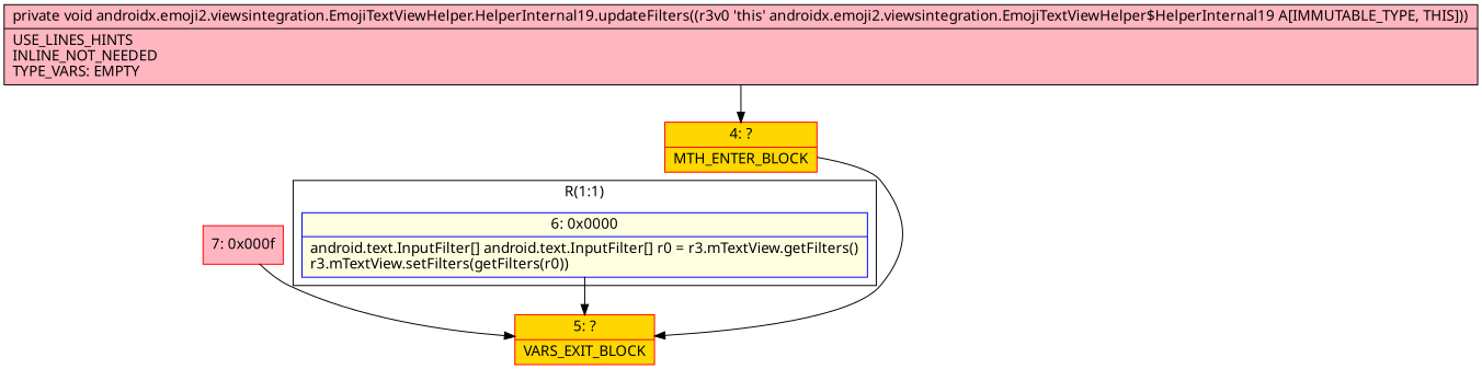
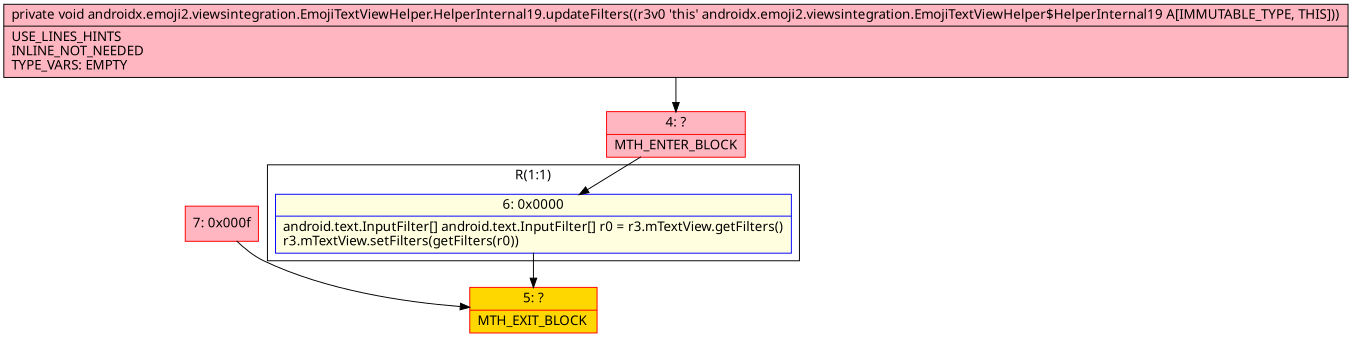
  digraph {
    fontname="Noto Sans"
    node [color=red fillcolor=gold fontname="Noto Sans" shape=record style=filled]
    edge [fontname="Noto Sans"]
    n1 [color=blue fillcolor=lightyellow label="{6\:\ 0x0000|android.text.InputFilter[] android.text.InputFilter[] r0 = r3.mTextView.getFilters()\lr3.mTextView.setFilters(getFilters(r0))\l}"]
-   n2 [label="{5\:\ ?|VARS_EXIT_BLOCK\l}"]
+   n2 [label="{5\:\ ?|MTH_EXIT_BLOCK\l}"]
    n3 [fillcolor=lightpink label="{7\:\ 0x000f}"]
-   n4 [label="{4\:\ ?|MTH_ENTER_BLOCK\l}"]
+   n4 [fillcolor=lightpink label="{4\:\ ?|MTH_ENTER_BLOCK\l}"]
    n5 [fillcolor=lightpink label="{private void androidx.emoji2.viewsintegration.EmojiTextViewHelper.HelperInternal19.updateFilters((r3v0 'this' androidx.emoji2.viewsintegration.EmojiTextViewHelper$HelperInternal19 A[IMMUTABLE_TYPE, THIS]))  | USE_LINES_HINTS\lINLINE_NOT_NEEDED\lTYPE_VARS: EMPTY\l}" color=""]
    subgraph cluster_1 {
      label="R(1:1)"
      n1
    }
    n1 -> n2
    n3 -> n2
-   n4 -> n2
+   n4 -> n1
    n5 -> n4
  }
